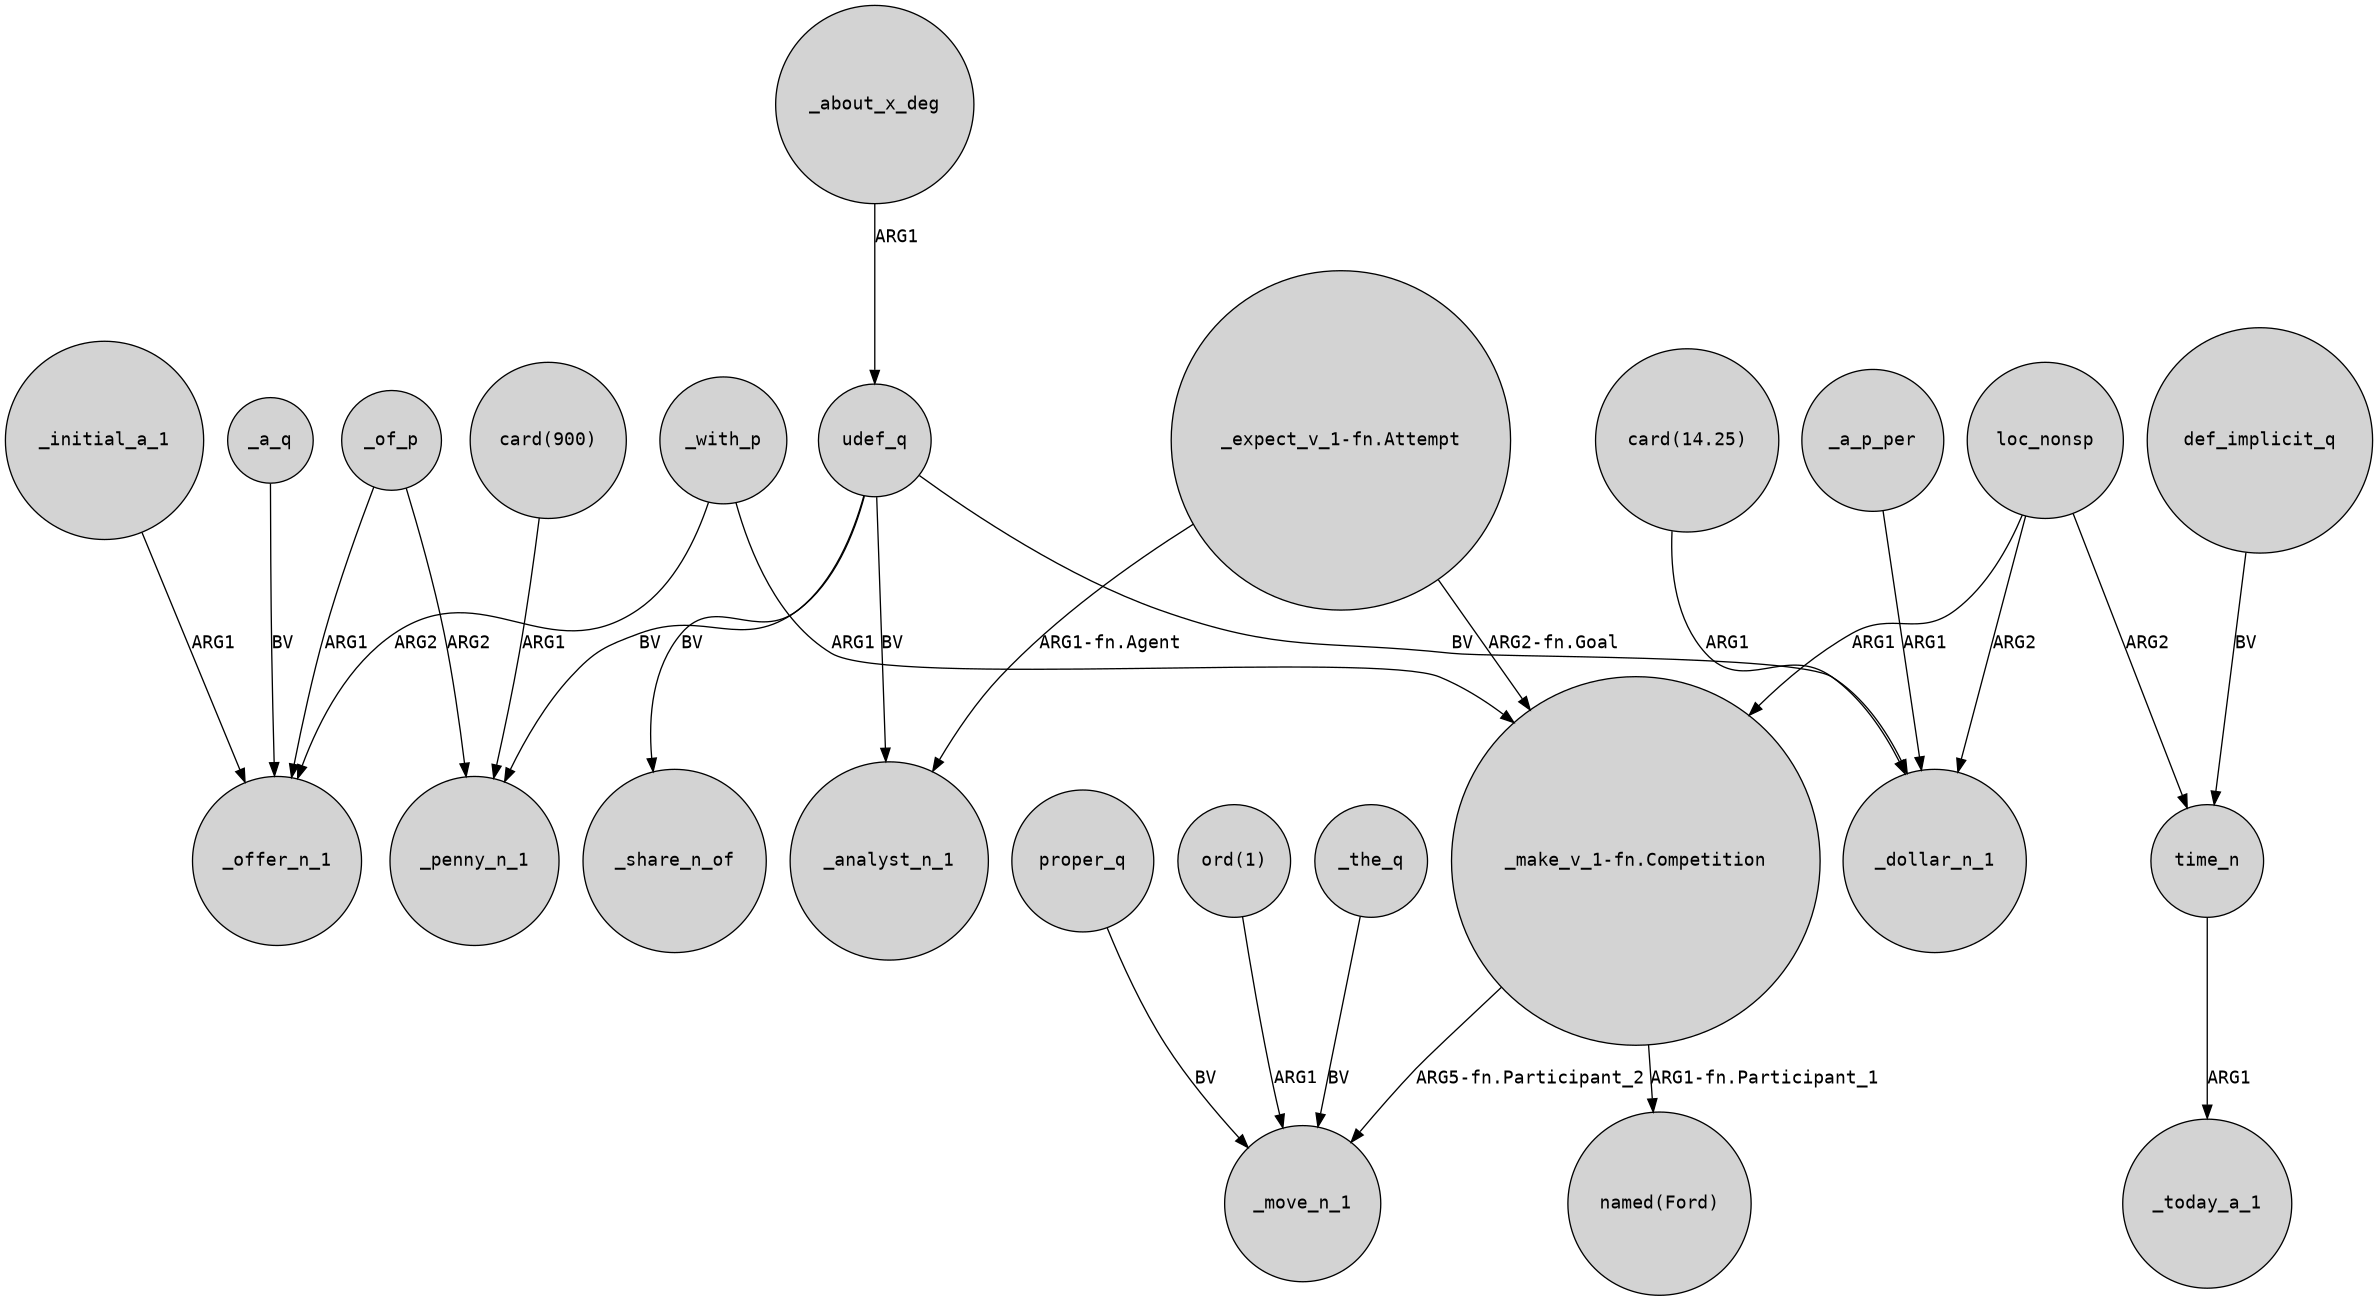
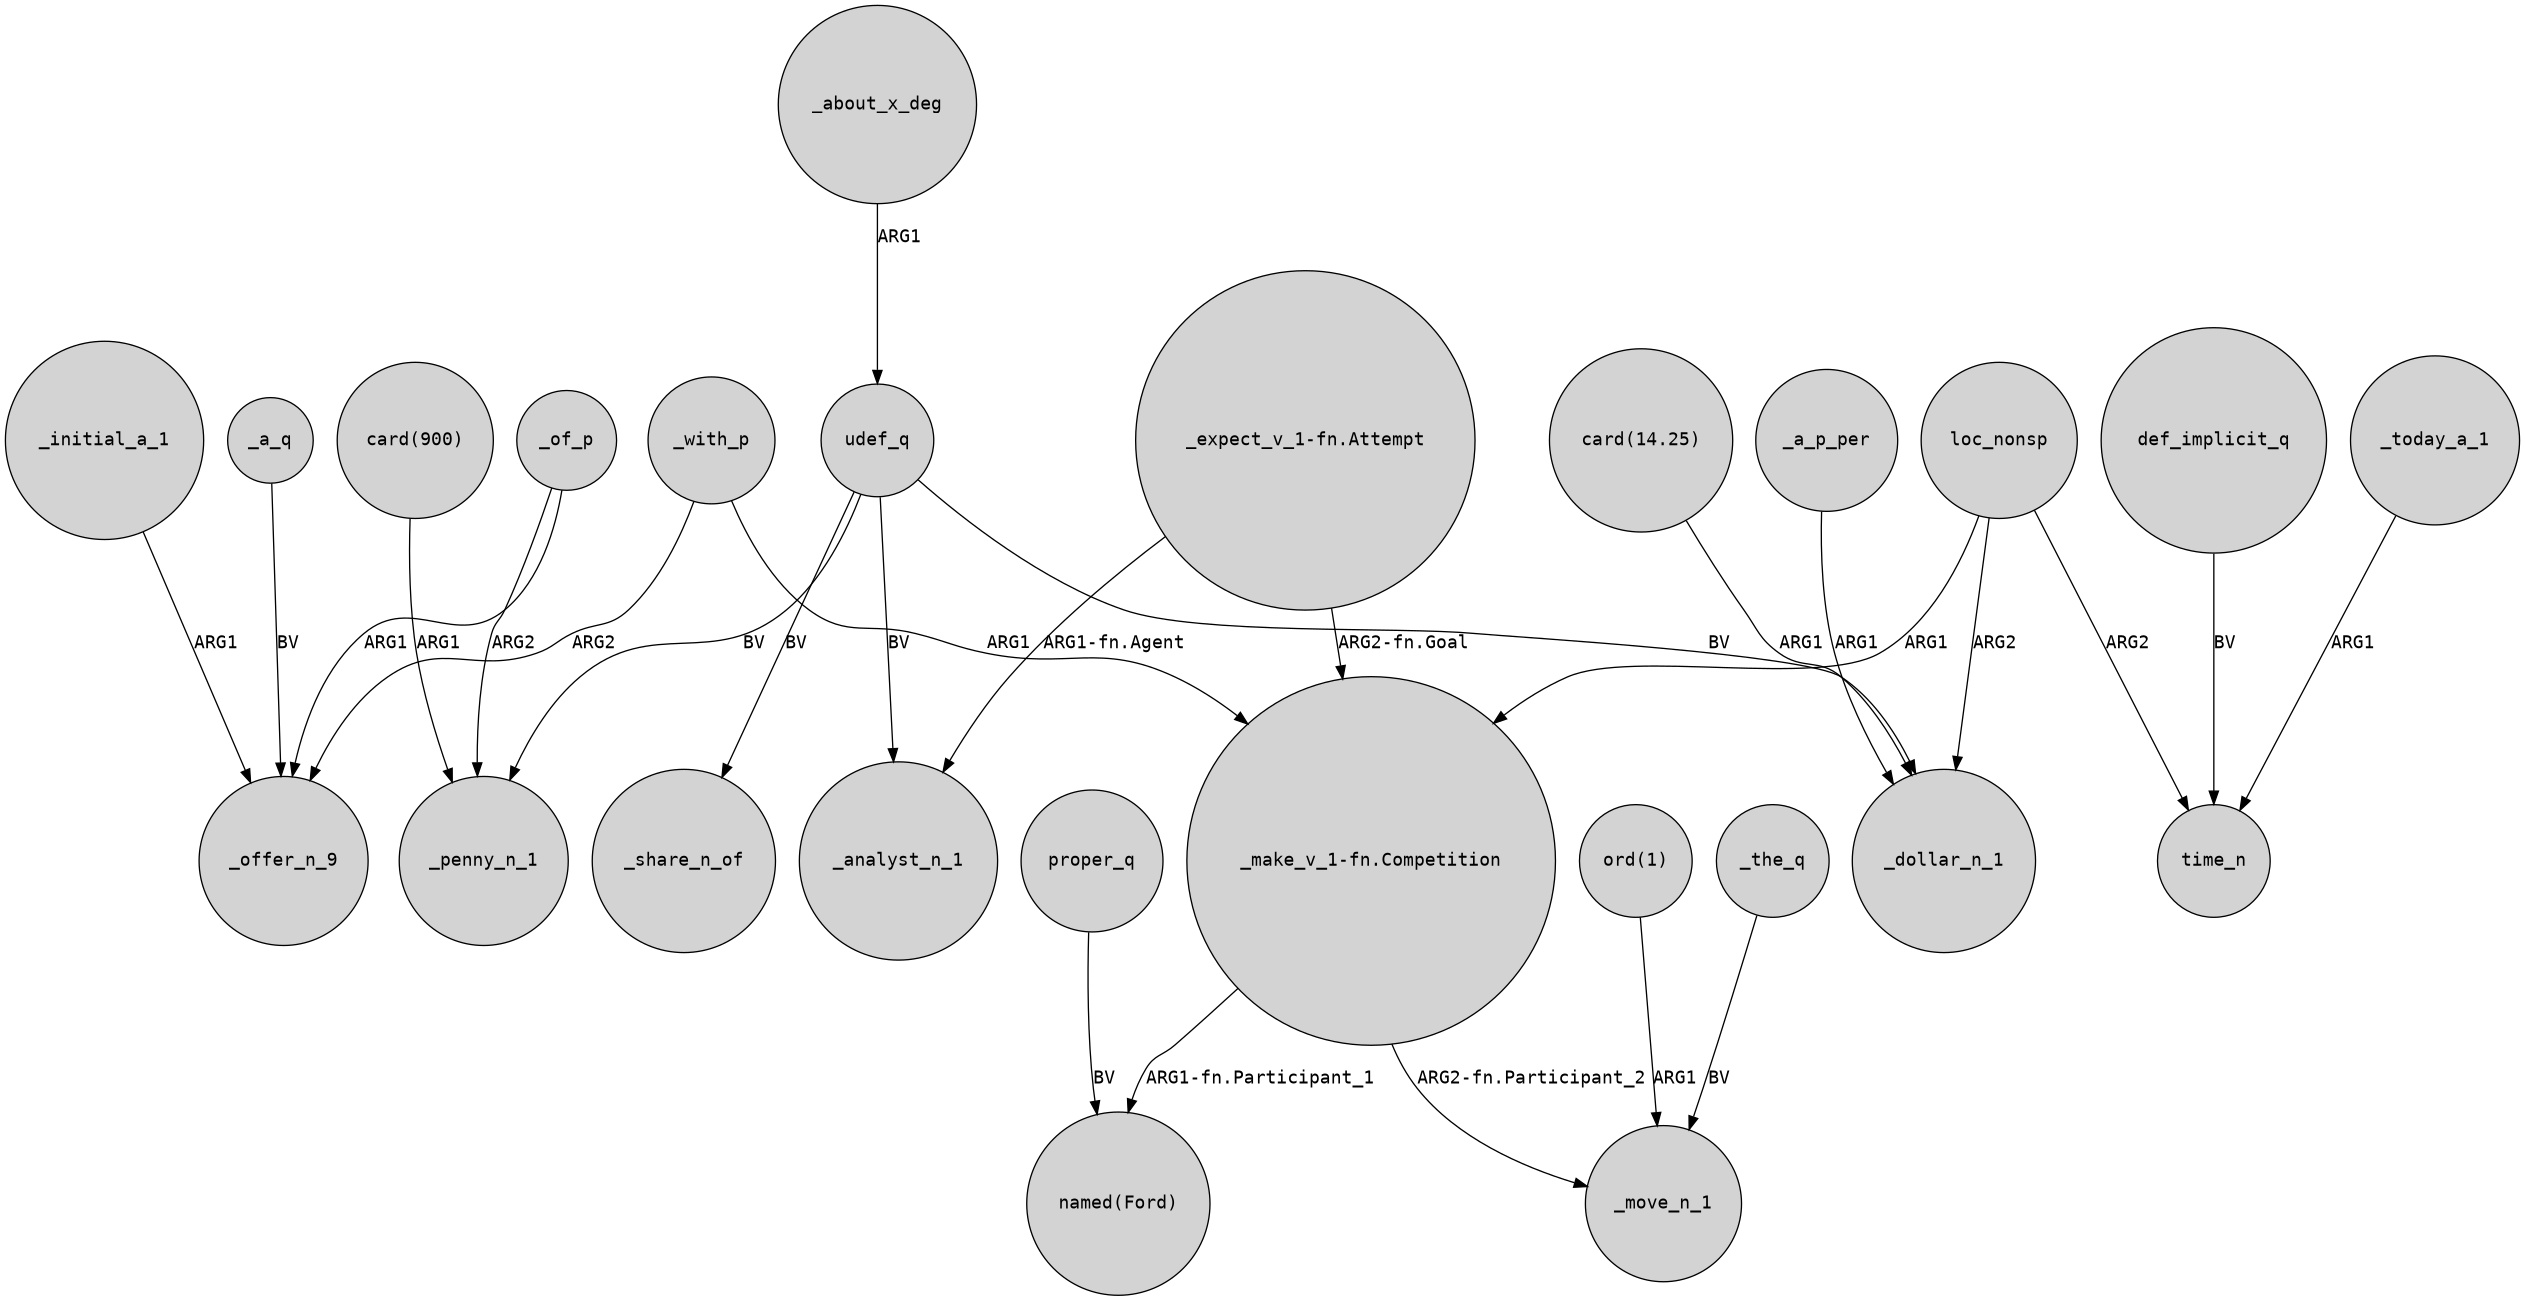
  digraph {
    fontname="DejaVu Sans Mono"
    node [fontname="DejaVu Sans Mono" shape=circle style=filled]
    edge [fontname="DejaVu Sans Mono"]
    _with_p
-   _offer_n_1
+   _offer_n_1 [label=_offer_n_9]
    "_make_v_1-fn.Competition"
    "named(Ford)"
    _move_n_1
    proper_q
    udef_q
    _analyst_n_1
    _dollar_n_1
    _share_n_of
    _penny_n_1
    loc_nonsp
    time_n
    "_expect_v_1-fn.Attempt"
    _of_p
    _about_x_deg
    "card(14.25)"
    _a_p_per
    _initial_a_1
    _today_a_1
    _a_q
    "ord(1)"
    def_implicit_q
    _the_q
    "card(900)"
    _with_p -> _offer_n_1 [label=ARG2]
    _with_p -> "_make_v_1-fn.Competition" [label=ARG1]
    "_make_v_1-fn.Competition" -> "named(Ford)" [label="ARG1-fn.Participant_1"]
-   "_make_v_1-fn.Competition" -> _move_n_1 [label="ARG5-fn.Participant_2"]
-   proper_q -> _move_n_1 [label=BV]
+   "_make_v_1-fn.Competition" -> _move_n_1 [label="ARG2-fn.Participant_2"]
+   proper_q -> "named(Ford)" [label=BV]
    udef_q -> _analyst_n_1 [label=BV]
    udef_q -> _dollar_n_1 [label=BV]
    udef_q -> _share_n_of [label=BV]
    udef_q -> _penny_n_1 [label=BV]
    loc_nonsp -> "_make_v_1-fn.Competition" [label=ARG1]
    loc_nonsp -> _dollar_n_1 [label=ARG2]
    loc_nonsp -> time_n [label=ARG2]
    "_expect_v_1-fn.Attempt" -> "_make_v_1-fn.Competition" [label="ARG2-fn.Goal"]
    "_expect_v_1-fn.Attempt" -> _analyst_n_1 [label="ARG1-fn.Agent"]
    _of_p -> _offer_n_1 [label=ARG1]
    _of_p -> _penny_n_1 [label=ARG2]
    _about_x_deg -> udef_q [label=ARG1]
    "card(14.25)" -> _dollar_n_1 [label=ARG1]
    _a_p_per -> _dollar_n_1 [label=ARG1]
    _initial_a_1 -> _offer_n_1 [label=ARG1]
-   time_n -> _today_a_1 [label=ARG1]
+   _today_a_1 -> time_n [label=ARG1]
    _a_q -> _offer_n_1 [label=BV]
    "ord(1)" -> _move_n_1 [label=ARG1]
    def_implicit_q -> time_n [label=BV]
    _the_q -> _move_n_1 [label=BV]
    "card(900)" -> _penny_n_1 [label=ARG1]
  }
